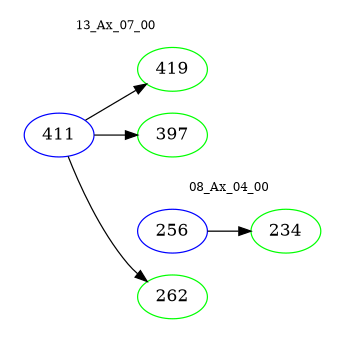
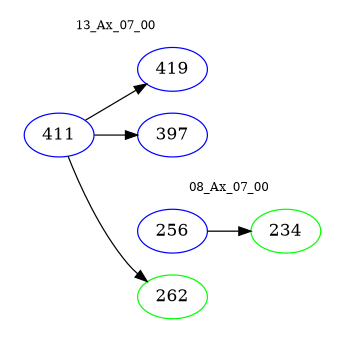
  digraph {
    rankdir=LR
    node [color=blue]
    edge [color=black]
    n1 [label=411]
-   n2 [color=green label=397]
-   n3 [color=green label=419]
+   n2 [label=397]
+   n3 [label=419]
    n4 [label=256]
    n5 [color=green label=234]
    n6 [color=green label=262]
    subgraph cluster_1 {
      color=white
      fontsize=10
      label="13_Ax_07_00"
      n1
      n2
      n3
    }
    subgraph cluster_2 {
      color=white
      fontsize=10
-     label="08_Ax_04_00"
+     label="08_Ax_07_00"
      n4
      n5
      n6
    }
    n1 -> n2
    n1 -> n3
    n1 -> n6
    n4 -> n5
  }
